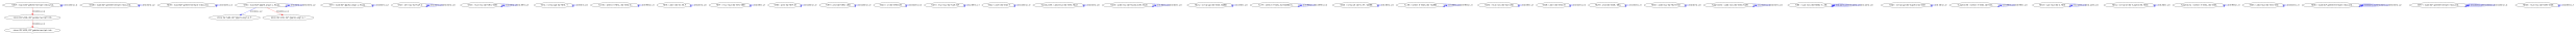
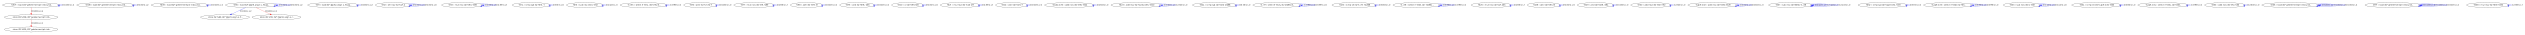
  digraph {
    fontname=Montserrat
    node [fontname=Montserrat]
    edge [color=blue fontname=Montserrat]
    n1 [label="  %107 = load i32* getelementptr inbound..."]
    n2 [label="  store i32 %108, i32* getelementptr inb..."]
    n3 [label="  store i32 %109, i32* getelementptr inb..."]
    n4 [label="  %108 = load i32* getelementptr inbound..."]
    n5 [label="  %109 = load i32* getelementptr inbound..."]
    n6 [label="  %110 = load i32* @plt1, align 4, !tbaa..."]
    n7 [label="  store i32 %89, i32* @plt1, align 4, !t..."]
    n8 [label="  store i32 %110, i32* @plt2, align 4, !..."]
    n9 [label="  %111 = load i32* @plt2, align 4, !tbaa..."]
    n10 [label="  %112 = shl nsw i32 %47, 2"]
    n11 [label="  %113 = mul nsw i32 %110, %89"]
    n12 [label="  %114 = icmp sgt i32 %113, -1"]
+   n13 [label="  %115 = sub nsw i32 0, %112"]
    n14 [label="  %.1.i15 = select i1 %114, i32 %115, i3..."]
    n15 [label="  %116 = ashr i32 %.1.i15, 7"]
    n16 [label="  %117 = mul nsw i32 %111, %89"]
    n17 [label="  %118 = ashr i32 %117, 31"]
    n18 [label="  %119 = and i32 %118, -256"]
    n19 [label="  %120 = or i32 %119, 128"]
    n20 [label="  %121 = mul nsw i32 %49, 127"]
    n21 [label="  %122 = ashr i32 %121, 7"]
    n22 [label="  %wd4.0.i16 = add nsw i32 %116, %122"]
    n23 [label="  %123 = add nsw i32 %wd4.0.i16, %120"]
    n24 [label="  %124 = icmp sgt i32 %123, 12288"]
    n25 [label="  %..i17 = select i1 %124, i32 12288, i3..."]
    n26 [label="  %125 = icmp slt i32 %..i17, -12288"]
    n27 [label="  %...i18 = select i1 %125, i32 -12288, ..."]
    n28 [label="  %126 = mul nsw i32 %47, 255"]
    n29 [label="  %128 = ashr i32 %113, 31"]
    n30 [label="  %129 = and i32 %128, -384"]
    n31 [label="  %130 = add nsw i32 %127, 192"]
    n32 [label="  %apl1.0.i12 = add nsw i32 %130, %129"]
    n33 [label="  %131 = sub nsw i32 15360, %...i18"]
    n34 [label="  %132 = icmp sgt i32 %apl1.0.i12, %131"]
    n35 [label="  %.apl1.0.i13 = select i1 %132, i32 %13..."]
    n36 [label="  %133 = sub nsw i32 0, %131"]
    n37 [label="  %134 = icmp slt i32 %.apl1.0.i13, %133"]
    n38 [label="  %apl1.2.i14 = select i1 %134, i32 %133..."]
    n39 [label="  %135 = add nsw i32 %72, %53"]
    n40 [label="  %136 = load i32* getelementptr inbound..."]
    n41 [label="%177 = load i32* getelementptr inbound..."]
    n42 [label="  %138 = mul nsw i32 %137, %136"]
    n1 -> n1 [label="D:0.00ns L:2"]
    n1 -> n2 [color=red label="D:0.00ns L:6"]
    n2 -> n3 [color=red label="D:0.00ns L:2"]
    n4 -> n4 [label="D:0.00ns L:2"]
    n5 -> n5 [label="D:0.00ns L:2"]
    n6 -> n6 [label="D:0.00ns L:2"]
    n6 -> n6 [label="D:0.00ns L:2"]
    n6 -> n7 [label="D:0.00ns L:2"]
    n6 -> n8 [color=red label="D:0.00ns L:2"]
    n9 -> n9 [label="D:0.00ns L:2"]
    n10 -> n10 [label="D:0.00ns L:0"]
    n10 -> n10 [label="D:0.00ns L:0"]
    n11 -> n11 [label="D:2.59ns L:1"]
    n11 -> n11 [label="D:2.59ns L:1"]
    n12 -> n12 [label="D:3.13ns L:0"]
+   n13 -> n13 [label="D:2.40ns L:0"]
    n14 -> n14 [label="D:3.99ns L:0"]
    n15 -> n15 [label="D:0.00ns L:0"]
    n16 -> n16 [label="D:2.59ns L:1"]
    n17 -> n17 [label="D:0.00ns L:0"]
    n18 -> n18 [label="D:0.00ns L:0"]
    n19 -> n19 [label="D:0.00ns L:0"]
    n20 -> n20 [label="D:2.59ns L:1"]
    n21 -> n21 [label="D:0.00ns L:0"]
    n22 -> n22 [label="D:2.50ns L:0"]
    n23 -> n23 [label="D:2.50ns L:0"]
    n23 -> n23 [label="D:2.50ns L:0"]
    n24 -> n24 [label="D:3.13ns L:0"]
    n25 -> n25 [label="D:3.99ns L:0"]
    n25 -> n25 [label="D:3.99ns L:0"]
    n26 -> n26 [label="D:3.36ns L:0"]
    n27 -> n27 [label="D:3.99ns L:0"]
    n27 -> n27 [label="D:3.99ns L:0"]
    n28 -> n28 [label="D:2.59ns L:1"]
    n29 -> n29 [label="D:0.00ns L:0"]
    n30 -> n30 [label="D:0.00ns L:0"]
    n31 -> n31 [label="D:2.50ns L:0"]
    n32 -> n32 [label="D:2.50ns L:0"]
    n32 -> n32 [label="D:2.50ns L:0"]
    n33 -> n33 [label="D:2.40ns L:0"]
    n33 -> n33 [label="D:2.40ns L:0"]
    n33 -> n33 [label="D:2.40ns L:0"]
    n34 -> n34 [label="D:3.13ns L:0"]
    n35 -> n35 [label="D:3.99ns L:0"]
    n35 -> n35 [label="D:3.99ns L:0"]
    n36 -> n36 [label="D:2.40ns L:0"]
    n36 -> n36 [label="D:2.40ns L:0"]
    n37 -> n37 [label="D:3.36ns L:0"]
    n38 -> n38 [label="D:3.99ns L:0"]
    n39 -> n39 [label="D:2.50ns L:0"]
    n40 -> n40 [label="D:0.00ns L:2"]
    n40 -> n40 [label="D:0.00ns L:2"]
    n40 -> n40 [label="D:0.00ns L:2"]
    n41 -> n41 [label="D:0.00ns L:2"]
    n41 -> n41 [label="D:0.00ns L:2"]
    n41 -> n41 [label="D:0.00ns L:2"]
    n42 -> n42 [label="D:2.59ns L:1"]
  }
